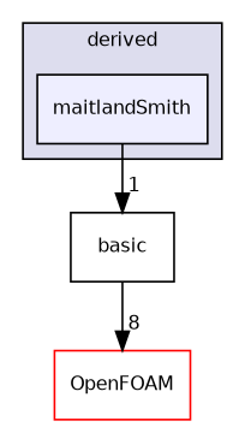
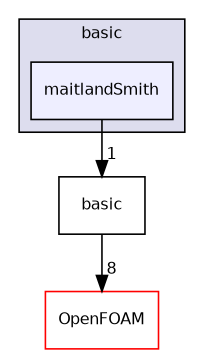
  digraph {
    compound=true
    node [fontname=Helvetica fontsize=10 shape=box]
    edge [labeldistance=1.5 labelfontname=Helvetica labelfontsize=10]
    n1 [fillcolor="#eeeeff" label=maitlandSmith pencolor=black style=filled]
    n2 [label=basic]
    n3 [color=red label=OpenFOAM]
    subgraph cluster_1 {
      bgcolor="#ddddee"
      fontname=Helvetica
      fontsize=10
-     label=derived
+     label=basic
      pencolor=black
      n1
    }
    n1 -> n2 [headlabel=1]
    n2 -> n3 [headlabel=8]
  }
